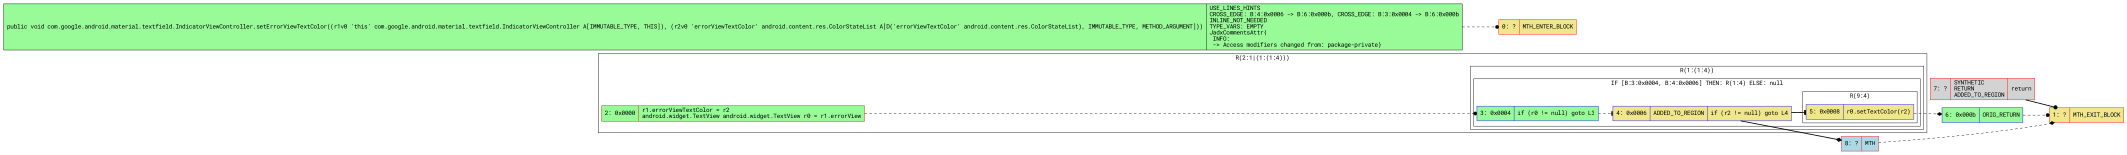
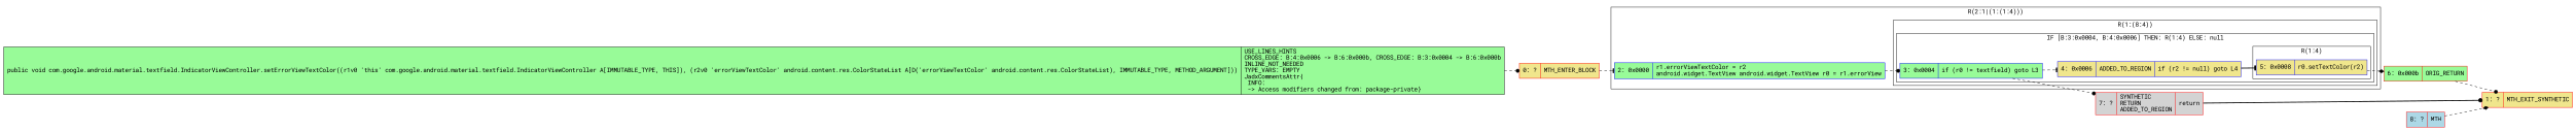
  digraph {
    fontname="Roboto Mono"
    rankdir=LR
    node [color=red fillcolor=khaki fontname="Roboto Mono" shape=record style=filled]
    edge [arrowhead=dot fontname="Roboto Mono" style=dashed]
    n1 [color=blue label="{5\:\ 0x0008|r0.setTextColor(r2)\l}"]
-   n2 [color=blue fillcolor=palegreen label="{3\:\ 0x0004|if (r0 != null) goto L3\l}"]
+   n2 [color=blue fillcolor=palegreen label="{3\:\ 0x0004|if (r0 != textfield) goto L3\l}"]
    n3 [color=blue label="{4\:\ 0x0006|ADDED_TO_REGION\l|if (r2 != null) goto L4\l}"]
-   n4 [fillcolor=palegreen label="{2\:\ 0x0000|r1.errorViewTextColor = r2\landroid.widget.TextView android.widget.TextView r0 = r1.errorView\l}"]
-   n5 [color=blue fillcolor=palegreen label="{6\:\ 0x000b|ORIG_RETURN\l}"]
+   n4 [color=blue fillcolor=palegreen label="{2\:\ 0x0000|r1.errorViewTextColor = r2\landroid.widget.TextView android.widget.TextView r0 = r1.errorView\l}"]
+   n5 [fillcolor=palegreen label="{6\:\ 0x000b|ORIG_RETURN\l}"]
    n6 [fillcolor=lightgrey label="{7\:\ ?|SYNTHETIC\lRETURN\lADDED_TO_REGION\l|return\l}"]
    n7 [fillcolor=lightblue label="{8\:\ ?|MTH\l}"]
-   n8 [label="{1\:\ ?|MTH_EXIT_BLOCK\l}"]
+   n8 [label="{1\:\ ?|MTH_EXIT_SYNTHETIC\l}"]
    n9 [label="{0\:\ ?|MTH_ENTER_BLOCK\l}"]
    n10 [fillcolor=palegreen label="{public void com.google.android.material.textfield.IndicatorViewController.setErrorViewTextColor((r1v0 'this' com.google.android.material.textfield.IndicatorViewController A[IMMUTABLE_TYPE, THIS]), (r2v0 'errorViewTextColor' android.content.res.ColorStateList A[D('errorViewTextColor' android.content.res.ColorStateList), IMMUTABLE_TYPE, METHOD_ARGUMENT]))  | USE_LINES_HINTS\lCROSS_EDGE: B:4:0x0006 \-\> B:6:0x000b, CROSS_EDGE: B:3:0x0004 \-\> B:6:0x000b\lINLINE_NOT_NEEDED\lTYPE_VARS: EMPTY\lJadxCommentsAttr\{\l INFO: \l \-\> Access modifiers changed from: package\-private\}\l}" color=""]
    subgraph cluster_1 {
      label="R(2:1|(1:(1:4)))"
      n4
      subgraph cluster_2 {
-       label="R(1:(1:4))"
+       label="R(1:(8:4))"
        subgraph cluster_3 {
          label="IF [B:3:0x0004, B:4:0x0006] THEN: R(1:4) ELSE: null"
          n2
          n3
          subgraph cluster_4 {
-           label="R(9:4)"
+           label="R(1:4)"
            n1
          }
        }
      }
    }
    n1 -> n5 [arrowhead=diamond]
    n2 -> n3 [arrowhead=tee]
+   n2 -> n6
    n3 -> n1 [arrowhead=tee style=bold]
-   n3 -> n7 [arrowhead=diamond style=bold]
    n4 -> n2
    n5 -> n8
    n6 -> n8 [style=bold]
    n7 -> n8 [arrowhead=diamond]
+   n9 -> n4 [arrowhead=tee]
    n10 -> n9
  }
